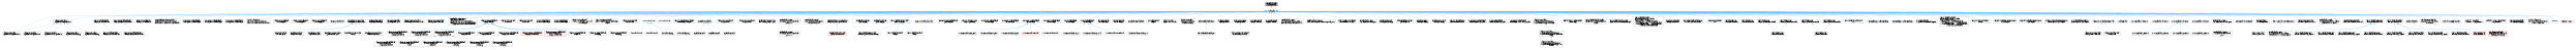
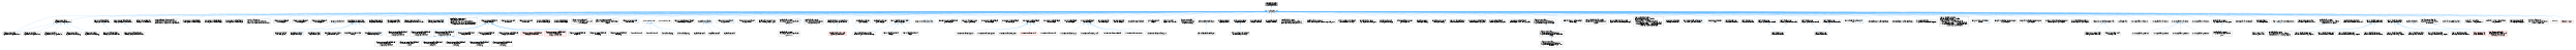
  digraph {
    rankdir=TB
    node [color=grey40 fillcolor=white fontname=Helvetica fontsize=10 shape=box style=filled]
    edge [color=steelblue1 dir=back fontname=Helvetica fontsize=10 labelfontname=Helvetica labelfontsize=10 style=solid]
    n1 [color=gray40 fillcolor=grey60 fontcolor=black height=0.2 label="UE::Core::Private::\lMakeSharedRef" width=0.4]
    n2 [height=0.2 label=MakeShared width=0.4]
    n3 [height=0.2 label="Metasound::Frontend\l::FAccessPoint::FAccessPoint" width=0.4]
    n4 [height=0.2 label="Metasound::Frontend\l::FAccessPoint::FAccessPoint" width=0.4]
    n5 [height=0.2 label="FCanvasTileRendererItem\l::FCanvasTileRendererItem" width=0.4]
    n6 [height=0.2 label="FCanvasTriangleRendererItem\l::FCanvasTriangleRendererItem" width=0.4]
    n7 [height=0.2 label="FDetailsViewObjectFilter\l::FDetailsViewObjectFilter" width=0.4]
    n8 [height=0.2 label="FInstancedStaticMeshComponent\lHelper::FDummyStaticMeshInstance\lBuffer::FDummyStaticMeshInstanceBuffer" width=0.4]
    n9 [height=0.2 label="FInputActionUnifiedDelegate\l::FInputActionUnifiedDelegate" width=0.4]
    n10 [height=0.2 label="FInputActionUnifiedDelegate\l::FInputActionUnifiedDelegate" width=0.4]
    n11 [height=0.2 label="FInputActionUnifiedDelegate\l::FInputActionUnifiedDelegate" width=0.4]
    n12 [height=0.2 label="HarmonixMetasound::\lAnalysis::FMidiClockSongPosition\lHistory::FMidiClockSongPositionHistory" width=0.4]
    n13 [height=0.2 label="Metasound::FNodeFacade\l::FNodeFacade" width=0.4]
    n14 [height=0.2 label="Metasound::FNodeFacade\l::FNodeFacade" width=0.4]
    n15 [height=0.2 label="Metasound::FNodeFacade\l::FNodeFacade" width=0.4]
    n16 [height=0.2 label="UE::Tasks::FPipe::FPipe" width=0.4]
    n17 [height=0.2 label="FShaderCommonCompileJob\l::FShaderCommonCompileJob" width=0.4]
    n18 [height=0.2 label="FSlateCachedClipState\l::FSlateCachedClipState" width=0.4]
    n19 [height=0.2 label="UE::Insights::FTableCell\lValue::FTableCellValue" width=0.4]
    n20 [height=0.2 label="UE::Tasks::FTaskConcurrency\lLimiter::FTaskConcurrencyLimiter" width=0.4]
    n21 [height=0.2 label="Metasound::TAutoConverter\lNode::TAutoConverterNode" width=0.4]
    n22 [height=0.2 label="UE::Geometry::TBackground\lModelingComputeSource\<\l UE::Geometry::FDynamicMeshOperator,\l UE::Geometry::IDynamicMeshOperatorFactory\l \>::TBackgroundModelingComputeSource" width=0.4]
    n23 [height=0.2 label="Metasound::TDataReference\l::TDataReference" width=0.4]
    n24 [height=0.2 label="Metasound::TInputNode\l::TInputNode" width=0.4]
    n25 [height=0.2 label="Metasound::TInputNode\l::TInputNode" width=0.4]
    n26 [height=0.2 label="TInputUnifiedDelegate\l::TInputUnifiedDelegate" width=0.4]
    n27 [height=0.2 label="TInputUnifiedDelegate\l::TInputUnifiedDelegate" width=0.4]
    n28 [height=0.2 label="Metasound::TNodeFacade\l\< TArrayNumOperator\< ArrayType\l \> \>::TNodeFacade" width=0.4]
    n29 [height=0.2 label="UE::Anim::TOptionalScoped\lGraphMessage::TOptionalScopedGraph\lMessage" width=0.4]
    n30 [height=0.2 label="Metasound::TOutputNode\l::TOutputNode" width=0.4]
    n31 [height=0.2 label="TPromise::TPromise" width=0.4]
    n32 [height=0.2 label="TPromise::TPromise" width=0.4]
    n33 [height=0.2 label="UE::Anim::TScopedGraphMessage\l::TScopedGraphMessage" width=0.4]
    n34 [height=0.2 label="TSlateDecl::TSlateDecl" width=0.4]
    n35 [height=0.2 label="Metasound::TVariableNode\l::TVariableNode" width=0.4]
    n36 [height=0.2 label="Metasound::TVariableNode\l::TVariableNode" width=0.4]
    n37 [height=0.2 label="UE::Geometry::TSpatialPhoto\lSet\< FVector4f, float \>::Add" width=0.4]
    n38 [height=0.2 label="UE::SequenceNavigator\l::FNavigationToolColumnExtender\l::AddColumn" width=0.4]
    n39 [height=0.2 label="UE::SequenceNavigator\l::FNavigationToolItemDragDrop\lOp::AddDropHandler" width=0.4]
    n40 [height=0.2 label="UE::Sequencer::FDynamicExtension\lContainer::AddDynamicExtension" width=0.4]
    n41 [height=0.2 label="UE::MovieScene::IEntitySystem\lScheduler::AddMemberFunctionTask" width=0.4]
    n42 [height=0.2 label="TSlateBaseNamedArgs\l::AddMetaData" width=0.4]
    n43 [height=0.2 label="TSlateBaseNamedArgs\l::AddMetaData" width=0.4]
    n44 [height=0.2 label="UE::MovieScene::IEntitySystem\lScheduler::AddTask" width=0.4]
    n45 [height=0.2 label="TLocalWorkQueue::AddWorkers" width=0.4]
    n46 [height=0.2 label="FToolCommandChangeSequence\l::AppendChange" width=0.4]
    n47 [height=0.2 label="UE::AnimNext::FEvaluation\lProgram::AppendTask" width=0.4]
    n48 [height=0.2 label="FInputActionUnifiedDelegate\l::BindDelegate" width=0.4]
    n49 [height=0.2 label="FInputActionUnifiedDelegate\l::BindDelegate" width=0.4]
    n50 [height=0.2 label="FInputActionUnifiedDelegate\l::BindDelegate" width=0.4]
    n51 [height=0.2 label="FInputActionUnifiedDelegate\l::BindDelegate" width=0.4]
    n52 [height=0.2 label="TInputUnifiedDelegate\l::BindDelegate" width=0.4]
    n53 [height=0.2 label="TInputUnifiedDelegate\l::BindDelegate" width=0.4]
    n54 [height=0.2 label="UE::Insights::FFilter\l::BuildFilterState" width=0.4]
    n55 [height=0.2 label="UE::Insights::FFilter\l::BuildFilterState" width=0.4]
    n56 [height=0.2 label="FShapedTextCache::Create" width=0.4]
    n57 [height=0.2 label="TAnimatedAttribute\l::Create" width=0.4]
    n58 [height=0.2 label="ILiveLinkProvider::\lCreateLiveLinkProvider" width=0.4]
    n59 [height=0.2 label="Metasound::Frontend\l::TBoundAnalyzerOutput\l::CreateOutputData" width=0.4]
    n60 [height=0.2 label="FText::CreateTextGenerator" width=0.4]
    n61 [height=0.2 label="FMediaTrackEditor::\lCreateTrackEditor" width=0.4]
    n62 [height=0.2 label="FTimeWarpTrackEditor\l::CreateTrackEditor" width=0.4]
    n63 [height=0.2 label="TAnimatedAttribute\l::CreateWithGetter" width=0.4]
    n64 [height=0.2 label="TAnimatedAttribute\l::CreateWithGetter" width=0.4]
    n65 [height=0.2 label="UE::SequenceNavigator\l::TNavigationToolItemProxyDefault\lFactoryBase::DefaultCreateItemProxy" width=0.4]
    n66 [height=0.2 label="TraceServices::TMonotonic\lTimeline::EnumerateEventsDownSampledAsync" width=0.4]
    n67 [height=0.2 label="TPerlinNoiseChannelInterface\l::ExtendSectionMenu_Raw" width=0.4]
    n68 [height=0.2 label="UE::SequenceNavigator\l::INavigationTool::FindOrAdd" width=0.4]
    n69 [height=0.2 label="FStreamableHandle::\lFindOrAddContextData" width=0.4]
    n70 [height=0.2 label="FRPCDoSDetection::FindOr\lAddRPCTracking" width=0.4]
    n71 [height=0.2 label="FSuspensionFactory\l::GenerateNetData" width=0.4]
    n72 [height=0.2 label="FSuspensionSimModule\l::GenerateNetData" width=0.4]
    n73 [height=0.2 label="UE::AnimNext::FExecution\lContext::GetComponent" width=0.4]
    n74 [height=0.2 label="FInputActionUnifiedDelegate\l::GetDelegateForManualSet" width=0.4]
    n75 [height=0.2 label="TInputUnifiedDelegate\l::GetDelegateForManualSet" width=0.4]
    n76 [height=0.2 label="FInputActionUnifiedDelegate\l::GetDelegateWithKeyForManualSet" width=0.4]
    n77 [height=0.2 label="Metasound::Frontend\l::MetasoundDataTypeRegistration\lPrivate::GetEnumDataTypeInterface" width=0.4]
    n78 [height=0.2 label="Metasound::Frontend\l::MetasoundDataTypeRegistration\lPrivate::RegisterDataTypeWithFrontend\lInternal" width=0.4]
    n79 [height=0.2 label="FSceneViewFamily::GetOrCreate\lExtentionData" width=0.4]
    n80 [height=0.2 label="UE::MovieScene::FPreAnimated\lStateExtension::GetOrCreateGroup\lManager" width=0.4]
    n81 [height=0.2 label="UE::MovieScene::FPreAnimated\lStateExtension::GetOrCreateStorage" width=0.4]
    n82 [height=0.2 label="UE::MovieScene::TProperty\lComponentHandlerImpl\< Property\lTraits, TPropertyMetaData\<\l MetaDataTypes... \>, TIntegerSequence\l\< int, MetaDataIndices... \>, TIntegerSequence\l\< int, CompositeIndices... \>, CompositeTypes...\l \>::GetPreAnimatedStateStorage" width=0.4]
    n83 [height=0.2 label="FQuartzTickableObject\l::GetQuartzSubscriber" width=0.4]
    n84 [height=0.2 label="UE::Insights::TTreeNodeGrouping\lByUniqueValue::GroupNodes" width=0.4]
    n85 [height=0.2 label="FQuartzTickableObject\l::Init" width=0.4]
    n86 [height=0.2 label="UE::PixelStreaming\l::IsDecoderSupported" width=0.4]
    n87 [height=0.2 label="UE::PixelStreaming\l::IsEncoderSupported" width=0.4]
    n88 [height=0.2 label="UE::PixelStreaming2\l::IsHardwareDecoderSupported" width=0.4]
    n89 [height=0.2 label="UE::PixelStreaming2\l::IsHardwareEncoderSupported" width=0.4]
    n90 [height=0.2 label="UE::PixelStreaming2\l::IsSoftwareDecoderSupported" width=0.4]
    n91 [height=0.2 label="UE::PixelStreaming2\l::IsSoftwareEncoderSupported" width=0.4]
    n92 [height=0.2 label="UE::MovieScene::MakeChannel\lProxy" width=0.4]
    n93 [height=0.2 label="FFontFaceData::MakeFontFaceData" width=0.4]
    n94 [height=0.2 label="FFontFaceData::MakeFontFaceData" width=0.4]
    n95 [height=0.2 label="FNavigationElement\l::MakeFromUObject_DEPRECATED" width=0.4]
    n96 [height=0.2 label="UE::MovieScene::TProperty\lComponentHandlerImpl\< Property\lTraits, TPropertyMetaData\<\l MetaDataTypes... \>, TIntegerSequence\l\< int, MetaDataIndices... \>, TIntegerSequence\l\< int, CompositeIndices... \>, CompositeTypes...\l \>::MakeInitialValueProcessor" width=0.4]
    n97 [height=0.2 label="UE::AnimNext::MakeInjection\lRequest" width=0.4]
    n98 [height=0.2 label="FFrameNumberDetailsCustomization\l::MakeInstance" width=0.4]
    n99 [height=0.2 label="FFrameNumberDetailsCustomization\l::MakeInstance" width=0.4]
    n100 [height=0.2 label="FMediaIOVideoTimecodeConfiguration\lCustomization::MakeInstance" width=0.4]
    n101 [height=0.2 label="FMovieSceneSectionDetails\lCustomization::MakeInstance" width=0.4]
    n102 [height=0.2 label="Metasound::MakeOperatorFactoryRef" width=0.4]
    n103 [height=0.2 label=MakeTraitEvent width=0.4]
    n104 [height=0.2 label="FWorkspaceItem::NewGroup" width=0.4]
    n105 [height=0.2 label="FWorkspaceItem::NewGroup" width=0.4]
    n106 [height=0.2 label="FWorkspaceItem::NewGroup" width=0.4]
    n107 [height=0.2 label="FWorkspaceItem::NewGroup" width=0.4]
    n108 [height=0.2 label="UE::SequenceNavigator\l::INavigationTool::NewItemAction" width=0.4]
    n109 [height=0.2 label="FStringTable::NewStringTable" width=0.4]
    n110 [height=0.2 label="FStringTableEntry::\lNewStringTableEntry" width=0.4]
    n111 [height=0.2 label="SRigVMActionMenu::OnGetActionList" width=0.4]
    n112 [height=0.2 label="UE::Tasks::TaskConcurrency\lLimiter_Private::FPimpl::Push" width=0.4]
    n113 [height=0.2 label="UE::SequenceNavigator\l::FNavigationToolItemProxyRegistry\l::RegisterItemProxyFactory" width=0.4]
    n114 [height=0.2 label="UE::Sequencer::ISequencer\lCoreModule::RegisterModelType" width=0.4]
    n115 [height=0.2 label="UE::MovieScene::TEntityTask\lComponents::ScheduleImpl" width=0.4]
    n116 [height=0.2 label="UE::MovieScene::TFiltered\lEntityTask::ScheduleImpl" width=0.4]
    n117 [height=0.2 label="FSlateStyleSet::Set" width=0.4]
    n118 [height=0.2 label="UE::Net::TStructNetToken\lDataStoreHelper::SetupReplay\lExportGroup" width=0.4]
    n119 [height=0.2 label="STileView::SLATE_END_ARGS" width=0.4]
    n120 [height=0.2 label="SListView\< TSharedPtr\l\< FString \> \>::SLATE_EVENT" width=0.4]
    n121 [height=0.2 label="STreeView\< FRigVMSearchResult\l \>::SLATE_EVENT" width=0.4]
    n122 [height=0.2 label="UE::Insights::STableTree\lView::StartTableDataTask" width=0.4]
    n123 [height=0.2 label="HarmonixMetasound::\lAnalysis::FMidiClockSongPosition\lHistory::UpdateMaps" width=0.4]
    n124 [height=0.2 label=USTRUCT width=0.4]
    n125 [color=red height=0.2 label="UE::Tasks::WaitAny" width=0.4]
    n126 [height=0.2 label="Metasound::Frontend\l::FAccessPoint::FAccessPoint" width=0.4]
    n127 [height=0.2 label="Metasound::Frontend\l::FAccessPoint::MakeAccessPtr" width=0.4]
    n128 [height=0.2 label="Metasound::Frontend\l::FAccessPoint::operator=" width=0.4]
    n129 [height=0.2 label="Metasound::Frontend\l::FAccessPoint::operator=" width=0.4]
    n130 [height=0.2 label="FCanvasTileRendererItem\l::GetCanvasTileRendererItem" width=0.4]
    n131 [height=0.2 label="FCanvasTriangleRendererItem\l::GetCanvasTriangleRendererItem" width=0.4]
    n132 [height=0.2 label="UE::Tasks::FPipe::UE\l_NONCOPYABLE" width=0.4]
    n133 [height=0.2 label="FShaderCompileJob::\lFShaderCompileJob" width=0.4]
    n134 [height=0.2 label="FShaderCompileJob::\lFShaderCompileJob" width=0.4]
    n135 [height=0.2 label="FShaderCommonCompileJob\l::AppendDebugName" width=0.4]
    n136 [height=0.2 label="FShaderCommonCompileJob\l::Equals" width=0.4]
    n137 [height=0.2 label="FShaderCommonCompileJob\l::GetSingleShaderJob" width=0.4]
    n138 [height=0.2 label="Metasound::TDataReadReference\l\< FMidiClockSongPosition\l \>::TDataReadReference" width=0.4]
    n139 [height=0.2 label="Metasound::TDataReadReference\l\< FMidiClockSongPosition\l \>::TDataReadReference" width=0.4]
    n140 [height=0.2 label="Metasound::TDataReadReference\l\< FMidiClockSongPosition\l \>::TDataReadReference" width=0.4]
    n141 [height=0.2 label="Metasound::TDataReference\l::TDataReference" width=0.4]
    n142 [height=0.2 label="Metasound::TDataReference\l::TDataReference" width=0.4]
    n143 [height=0.2 label="Metasound::TDataValueReference\l::TDataValueReference" width=0.4]
    n144 [color=red fillcolor="#FFF0F0" height=0.2 label="Metasound::TDataValueReference\l::TDataValueReference" width=0.4]
    n145 [color=red fillcolor="#FFF0F0" height=0.2 label="Metasound::TDataWriteReference\l\< FMidiClockSongPosition \>\l::TDataWriteReference" width=0.4]
    n146 [height=0.2 label="Metasound::TDataReference\l::CreateNew" width=0.4]
    n147 [height=0.2 label="Metasound::TDataReference\l::operator=" width=0.4]
    n148 [height=0.2 label="Metasound::TDataReference\l::operator=" width=0.4]
    n149 [height=0.2 label="TPromise::TPromise" width=0.4]
    n150 [height=0.2 label="TPromise::TPromise" width=0.4]
    n151 [height=0.2 label="TPromise::operator=" width=0.4]
    n152 [height=0.2 label="TPromise::operator=" width=0.4]
    n153 [height=0.2 label="TSlateDecl::Expose" width=0.4]
    n154 [height=0.2 label="TSlateDecl::Expose" width=0.4]
    n155 [height=0.2 label="TSlateDecl::Expose" width=0.4]
    n156 [height=0.2 label="UE::SequenceNavigator\l::FNavigationToolColumnExtender\l::AddColumn" width=0.4]
    n157 [color=red fillcolor="#FFF0F0" height=0.2 label="UE::Sequencer::FViewModel\l::AddDynamicExtension" width=0.4]
    n158 [height=0.2 label="UE::MovieScene::Schedule\lPostTask" width=0.4]
    n159 [height=0.2 label="UE::MovieScene::Schedule\lPreTask" width=0.4]
    n160 [height=0.2 label="UInputComponent::BindAction" width=0.4]
    n161 [height=0.2 label="UInputComponent::BindAction" width=0.4]
    n162 [height=0.2 label="UInputComponent::BindAction" width=0.4]
    n163 [color=red fillcolor="#FFF0F0" height=0.2 label="UInputComponent::BindKey" width=0.4]
    n164 [height=0.2 label="UInputComponent::BindKey" width=0.4]
    n165 [height=0.2 label="UInputComponent::BindAxis" width=0.4]
    n166 [height=0.2 label="UInputComponent::BindAxisKey" width=0.4]
    n167 [height=0.2 label="UInputComponent::BindGesture" width=0.4]
+   n168 [height=0.2 label="UInputComponent::BindTouch" width=0.4]
    n169 [height=0.2 label="UInputComponent::BindVectorAxis" width=0.4]
    n170 [height=0.2 label="FText::RegisterTextGenerator" width=0.4]
    n171 [height=0.2 label="TPerlinNoiseChannelInterface\l::ExtendSidebarMenu_Raw" width=0.4]
    n172 [height=0.2 label="Metasound::Frontend\l::MetasoundDataTypeRegistration\lPrivate::RegisterDataTypeArrayWith\lFrontend" width=0.4]
    n173 [height=0.2 label="UE::PixelStreaming2\l::IsDecoderSupported" width=0.4]
    n174 [height=0.2 label="UE::PixelStreaming2\l::IsEncoderSupported" width=0.4]
    n175 [height=0.2 label="Metasound::TAutoConverter\lNode::TAutoConverterNode" width=0.4]
    n176 [height=0.2 label="Metasound::TLiteralNode\l::TLiteralNode" width=0.4]
    n177 [height=0.2 label="FWorkspaceItem::AddGroup" width=0.4]
    n178 [height=0.2 label="FWorkspaceItem::AddGroup" width=0.4]
    n179 [height=0.2 label="FWorkspaceItem::AddGroup" width=0.4]
    n180 [height=0.2 label="FWorkspaceItem::AddGroup" width=0.4]
    n181 [height=0.2 label="UE::SequenceNavigator\l::INavigationTool::EnqueueItem\lAction" width=0.4]
    n182 [height=0.2 label="SRigVMActionMenu::\l~SRigVMActionMenu" width=0.4]
    n183 [height=0.2 label="UE::SequenceNavigator\l::FNavigationToolItemProxyRegistry\l::RegisterItemProxyWithDefaultFactory" width=0.4]
    n184 [height=0.2 label="UE::MovieScene::TEntityTask\lComponents::Fork_PerAllocation" width=0.4]
    n185 [height=0.2 label="UE::MovieScene::TEntityTask\lComponents::Fork_PerEntity" width=0.4]
    n186 [height=0.2 label="UE::MovieScene::TEntityTask\lComponents::Schedule_PerAllocation" width=0.4]
    n187 [height=0.2 label="UE::MovieScene::TEntityTask\lComponents::Schedule_PerEntity" width=0.4]
    n188 [height=0.2 label="UE::MovieScene::TFiltered\lEntityTask::Fork_PerAllocation" width=0.4]
    n189 [height=0.2 label="UE::MovieScene::TFiltered\lEntityTask::Fork_PerEntity" width=0.4]
    n190 [height=0.2 label="UE::MovieScene::TFiltered\lEntityTask::Schedule_PerAllocation" width=0.4]
    n191 [height=0.2 label="UE::MovieScene::TFiltered\lEntityTask::Schedule_PerEntity" width=0.4]
    n192 [color=red fillcolor="#FFF0F0" height=0.2 label="FRigVMEditorStyle::\lFRigVMEditorStyle" width=0.4]
    n193 [color=red fillcolor="#FFF0F0" height=0.2 label="UE::Net::TStructNetToken\lDataStoreHelper::NetSerialize\lStateDataAsReplayData" width=0.4]
    n194 [height=0.2 label="Metasound::TDataReadReference\l\< FMidiClockSongPosition\l \>::TDataReadReference" width=0.4]
    n195 [height=0.2 label="Metasound::TDataReadReference\l\< FMidiClockSongPosition\l \>::Clone" width=0.4]
    n196 [height=0.2 label="Metasound::TDataReadReference\l\< FMidiClockSongPosition\l \>::CreateNew" width=0.4]
    n197 [height=0.2 label="Metasound::TDataReadReference\l\< FMidiClockSongPosition\l \>::operator=" width=0.4]
    n198 [height=0.2 label="Metasound::TDataReadReference\l\< FMidiClockSongPosition\l \>::operator=" width=0.4]
    n199 [height=0.2 label="Metasound::TDataReadReference\l\< FMidiClockSongPosition\l \>::operator=" width=0.4]
    n1 -> n2
    n2 -> n3
    n2 -> n4
    n2 -> n5
    n2 -> n6
    n2 -> n7
    n2 -> n8
    n2 -> n9
    n2 -> n10
    n2 -> n11
    n2 -> n12
    n2 -> n13
    n2 -> n14
    n2 -> n15
    n2 -> n16
    n2 -> n17
    n2 -> n18
    n2 -> n19
    n2 -> n20
    n2 -> n21
    n2 -> n22
    n2 -> n23
    n2 -> n24
    n2 -> n25
    n2 -> n26
    n2 -> n27
    n2 -> n28
    n2 -> n29
    n2 -> n30
    n2 -> n31
    n2 -> n32
    n2 -> n33
    n2 -> n34
    n2 -> n35
    n2 -> n36
    n2 -> n37
    n2 -> n38
    n2 -> n39
    n2 -> n40
    n2 -> n41
    n2 -> n42
    n2 -> n43
    n2 -> n44
    n2 -> n45
    n2 -> n46
    n2 -> n47
    n2 -> n48
    n2 -> n49
    n2 -> n50
    n2 -> n51
    n2 -> n52
    n2 -> n53
    n2 -> n54
    n2 -> n55
    n2 -> n56
    n2 -> n57
    n2 -> n58
    n2 -> n59
    n2 -> n60
    n2 -> n61
    n2 -> n62
    n2 -> n63
    n2 -> n64
    n2 -> n65
    n2 -> n66
    n2 -> n67
    n2 -> n68
    n2 -> n69
    n2 -> n70
    n2 -> n71
    n2 -> n72
    n2 -> n73
    n2 -> n74
    n2 -> n75
    n2 -> n76
    n2 -> n77
    n2 -> n78
    n2 -> n79
    n2 -> n80
    n2 -> n81
    n2 -> n82
    n2 -> n83
    n2 -> n84
    n2 -> n85
    n2 -> n86
    n2 -> n87
    n2 -> n88
    n2 -> n89
    n2 -> n90
    n2 -> n91
    n2 -> n92
    n2 -> n93
    n2 -> n94
    n2 -> n95
    n2 -> n96
    n2 -> n97
    n2 -> n98
    n2 -> n99
    n2 -> n100
    n2 -> n101
    n2 -> n102
    n2 -> n103
    n2 -> n104
    n2 -> n105
    n2 -> n106
    n2 -> n107
    n2 -> n108
    n2 -> n109
    n2 -> n110
    n2 -> n111
    n2 -> n112
    n2 -> n113
    n2 -> n114
    n2 -> n115
    n2 -> n116
    n2 -> n117
    n2 -> n118
    n2 -> n119
    n2 -> n120
    n2 -> n121
    n2 -> n122
    n2 -> n123
    n2 -> n124
    n2 -> n125
    n3 -> n4
    n3 -> n126
    n3 -> n127
    n3 -> n128
    n3 -> n129
    n5 -> n130
    n6 -> n131
    n16 -> n132
    n17 -> n133
    n17 -> n134
    n17 -> n135
    n17 -> n136
    n17 -> n137
    n21 -> n21
    n23 -> n138
    n23 -> n139
    n23 -> n140
    n23 -> n141
    n23 -> n142
    n23 -> n143
    n23 -> n144
    n23 -> n145
    n23 -> n146
    n23 -> n147
    n23 -> n148
    n30 -> n30
    n31 -> n149
    n31 -> n150
    n31 -> n151
    n31 -> n152
    n34 -> n34
    n34 -> n153
    n34 -> n154
    n34 -> n155
    n35 -> n35
    n38 -> n38
    n38 -> n156
    n40 -> n157
    n44 -> n41
    n44 -> n44
    n44 -> n158
    n44 -> n159
    n45 -> n45
    n50 -> n160
    n50 -> n161
    n50 -> n162
    n50 -> n163
    n50 -> n164
    n53 -> n165
    n53 -> n166
    n53 -> n167
+   n53 -> n168
    n53 -> n169
    n60 -> n170
    n62 -> n171
    n77 -> n78
    n78 -> n172
    n84 -> n84
    n88 -> n173
    n89 -> n174
    n90 -> n173
    n91 -> n174
    n92 -> n92
    n97 -> n97
    n102 -> n175
    n102 -> n176
    n106 -> n177
    n106 -> n178
    n106 -> n179
    n106 -> n180
    n108 -> n181
    n111 -> n182
    n113 -> n183
    n115 -> n184
    n115 -> n185
    n115 -> n186
    n115 -> n187
    n116 -> n188
    n116 -> n189
    n116 -> n190
    n116 -> n191
    n117 -> n192
    n118 -> n193
    n119 -> n119
    n133 -> n133
    n137 -> n137
    n140 -> n194
    n140 -> n195
    n140 -> n196
    n140 -> n197
    n140 -> n198
    n140 -> n199
  }
